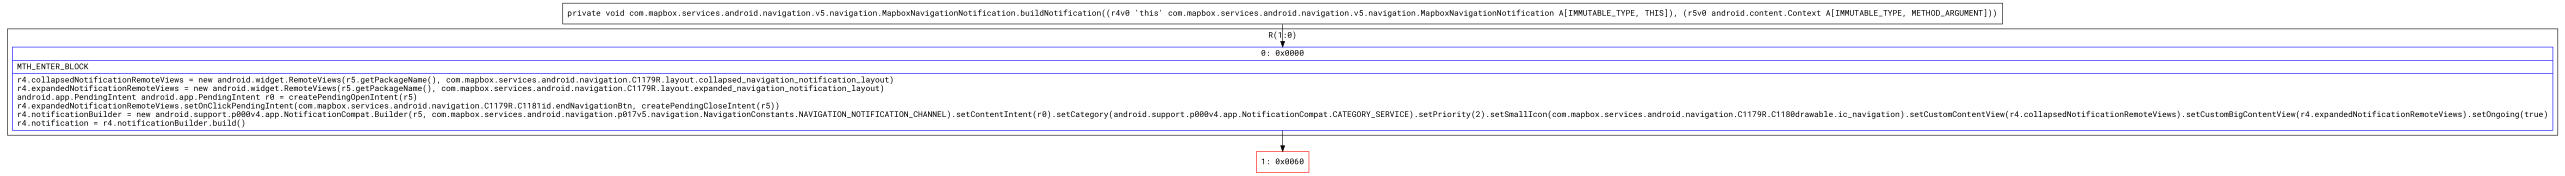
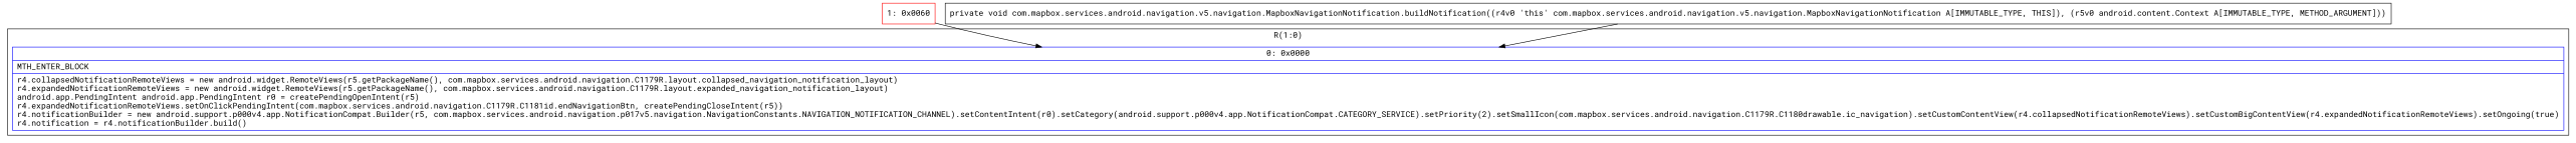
  digraph {
    fontname="Roboto Mono"
    node [shape=record fontname="Roboto Mono"]
    edge [fontname="Roboto Mono"]
    n1 [color=blue label="{0\:\ 0x0000|MTH_ENTER_BLOCK\l|r4.collapsedNotificationRemoteViews = new android.widget.RemoteViews(r5.getPackageName(), com.mapbox.services.android.navigation.C1179R.layout.collapsed_navigation_notification_layout)\lr4.expandedNotificationRemoteViews = new android.widget.RemoteViews(r5.getPackageName(), com.mapbox.services.android.navigation.C1179R.layout.expanded_navigation_notification_layout)\landroid.app.PendingIntent android.app.PendingIntent r0 = createPendingOpenIntent(r5)\lr4.expandedNotificationRemoteViews.setOnClickPendingIntent(com.mapbox.services.android.navigation.C1179R.C1181id.endNavigationBtn, createPendingCloseIntent(r5))\lr4.notificationBuilder = new android.support.p000v4.app.NotificationCompat.Builder(r5, com.mapbox.services.android.navigation.p017v5.navigation.NavigationConstants.NAVIGATION_NOTIFICATION_CHANNEL).setContentIntent(r0).setCategory(android.support.p000v4.app.NotificationCompat.CATEGORY_SERVICE).setPriority(2).setSmallIcon(com.mapbox.services.android.navigation.C1179R.C1180drawable.ic_navigation).setCustomContentView(r4.collapsedNotificationRemoteViews).setCustomBigContentView(r4.expandedNotificationRemoteViews).setOngoing(true)\lr4.notification = r4.notificationBuilder.build()\l}"]
    n2 [color=red label="{1\:\ 0x0060}"]
    n3 [label="{private void com.mapbox.services.android.navigation.v5.navigation.MapboxNavigationNotification.buildNotification((r4v0 'this' com.mapbox.services.android.navigation.v5.navigation.MapboxNavigationNotification A[IMMUTABLE_TYPE, THIS]), (r5v0 android.content.Context A[IMMUTABLE_TYPE, METHOD_ARGUMENT])) }"]
    subgraph cluster_1 {
      label="R(1:0)"
      n1
    }
-   n1 -> n2
+   n2 -> n1
    n3 -> n1
  }
